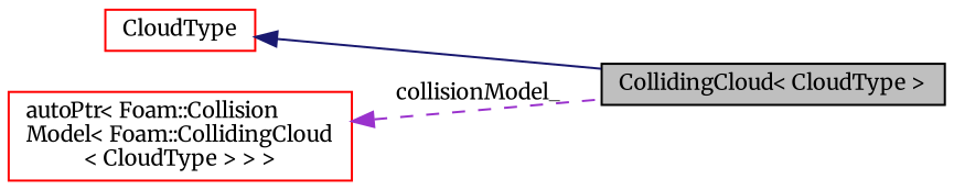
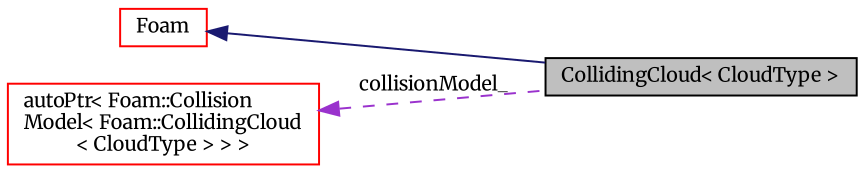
  digraph {
    rankdir=LR
    fontname=Merriweather
    node [color=red fontname=Merriweather fontsize=10 shape=record]
    edge [dir=back fontname=Merriweather fontsize=10 labelfontname=FreeSans labelfontsize=10]
    n1 [color=black fillcolor=grey75 fontcolor=black height=0.2 label="CollidingCloud\< CloudType \>" style=filled width=0.4]
-   n2 [height=0.2 label=CloudType width=0.4]
+   n2 [height=0.2 label=Foam width=0.4]
    n3 [height=0.2 label="autoPtr\< Foam::Collision\lModel\< Foam::CollidingCloud\l\< CloudType \> \> \>" width=0.4]
    n2 -> n1 [color=midnightblue style=solid]
    n3 -> n1 [color=darkorchid3 label=" collisionModel_" style=dashed]
  }
